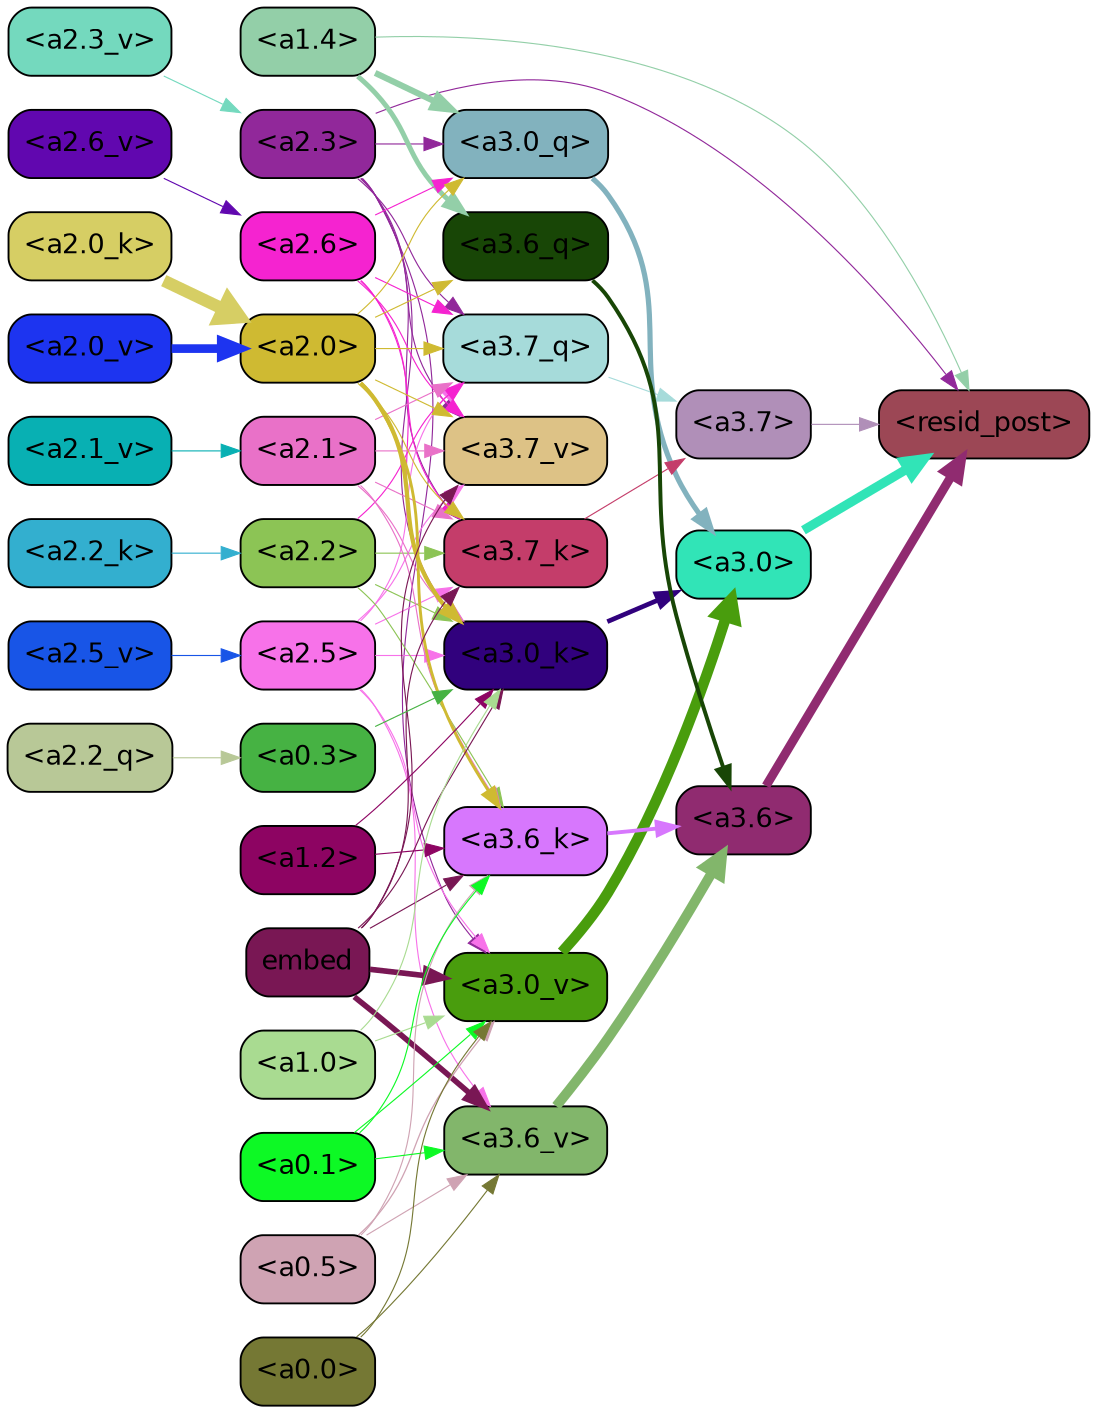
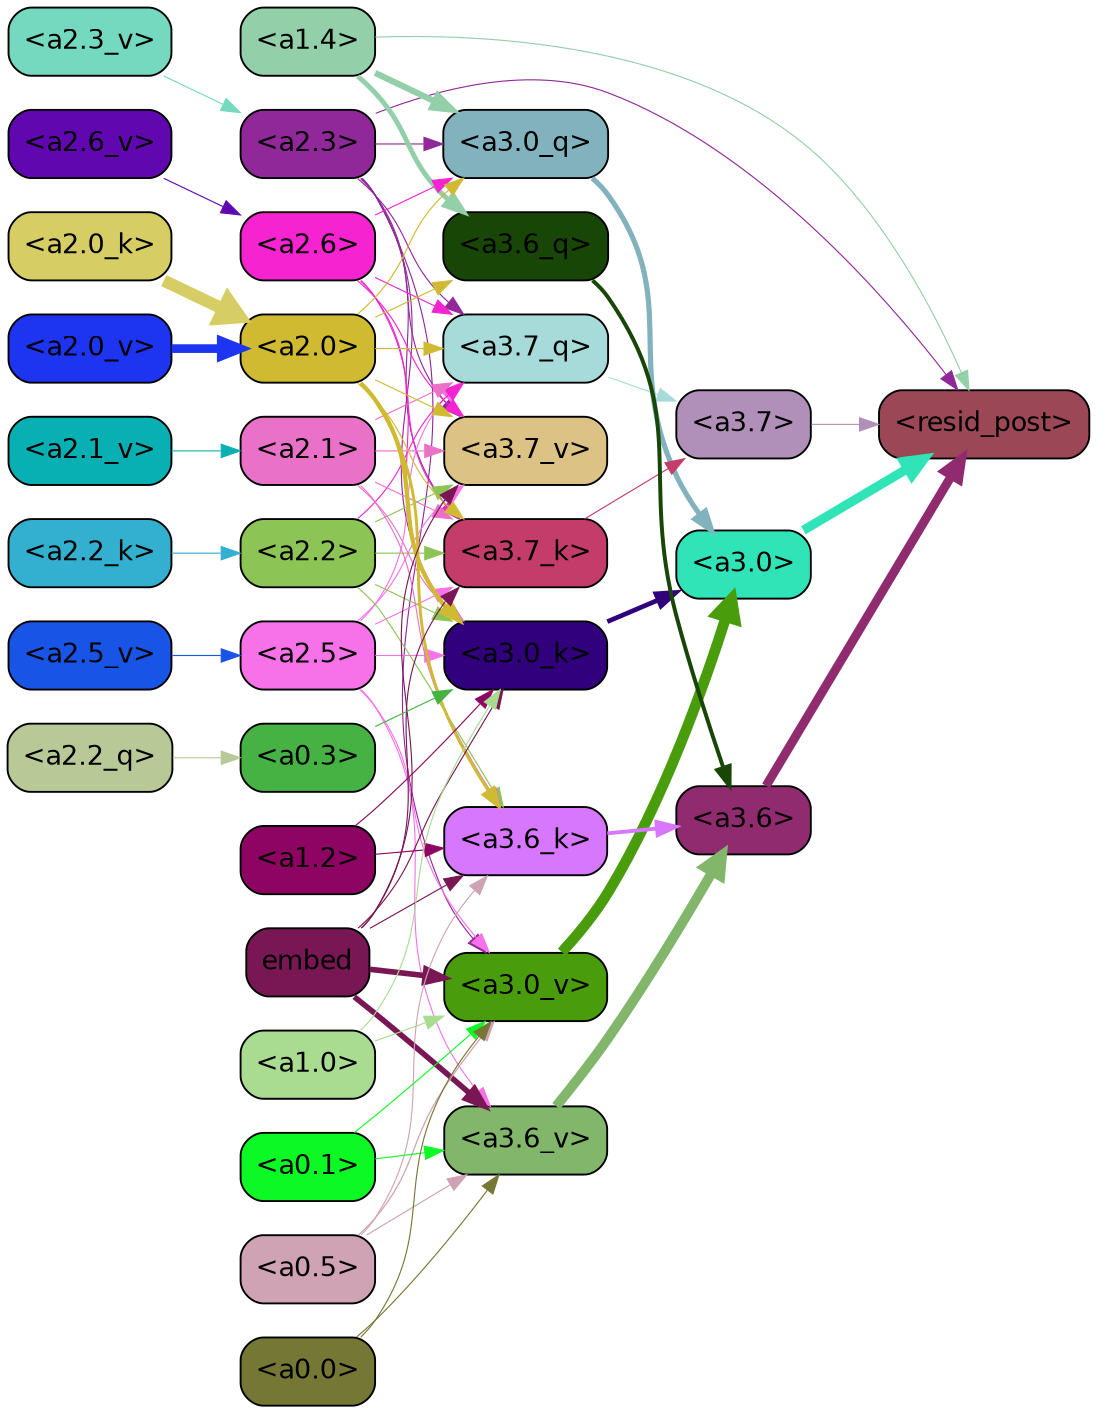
  strict digraph {
    rankdir=LR
    splines=true
    node [color=black fontname=Helvetica shape=box style="filled, rounded"]
    edge [color="#91289a" penwidth=0.6]
    "<a3.7>" [fillcolor="#b08fb8"]
    "<resid_post>" [fillcolor="#9c4755"]
    "<a3.6>" [fillcolor="#902b70"]
    "<a3.0>" [fillcolor="#31e4b7"]
    "<a2.3>" [fillcolor="#91289a"]
    "<a3.7_q>" [fillcolor="#a6dbda"]
    "<a3.0_q>" [fillcolor="#82b2be"]
    "<a3.7_k>" [fillcolor="#c43d6a"]
    "<a3.0_k>" [fillcolor="#31017d"]
    "<a3.7_v>" [fillcolor="#ddc286"]
    "<a3.0_v>" [fillcolor="#499d0d"]
    "<a1.4>" [fillcolor="#93cfa8"]
    "<a3.6_q>" [fillcolor="#184606"]
    "<a3.6_k>" [fillcolor="#d777fd"]
    "<a3.6_v>" [fillcolor="#82b66b"]
    "<a2.6>" [fillcolor="#f523d0"]
    "<a2.5>" [fillcolor="#f772e9"]
    "<a2.2>" [fillcolor="#8cc455"]
    "<a2.1>" [fillcolor="#e971c8"]
    "<a2.0>" [fillcolor="#cfba32"]
    embed [fillcolor="#791754"]
    "<a1.2>" [fillcolor="#8d0462"]
    "<a1.0>" [fillcolor="#a9db91"]
    "<a0.5>" [fillcolor="#cfa3b3"]
    "<a0.1>" [fillcolor="#0df925"]
    "<a0.3>" [fillcolor="#46b243"]
    "<a0.0>" [fillcolor="#757834"]
    "<a2.2_q>" [fillcolor="#b8c897"]
    "<a2.2_k>" [fillcolor="#33afcf"]
    "<a2.0_k>" [fillcolor="#d6ce64"]
    "<a2.6_v>" [fillcolor="#6107af"]
    "<a2.5_v>" [fillcolor="#1855e7"]
    "<a2.3_v>" [fillcolor="#74d9be"]
    "<a2.1_v>" [fillcolor="#08b0b3"]
    "<a2.0_v>" [fillcolor="#1d34f0"]
    "<a3.7>" -> "<resid_post>" [color="#b08fb8"]
    "<a3.6>" -> "<resid_post>" [color="#902b70" penwidth=4.753257989883423]
    "<a3.0>" -> "<resid_post>" [color="#31e4b7" penwidth=4.90053927898407]
    "<a2.3>" -> "<resid_post>"
    "<a2.3>" -> "<a3.7_q>"
    "<a2.3>" -> "<a3.0_q>"
    "<a2.3>" -> "<a3.7_k>"
    "<a2.3>" -> "<a3.0_k>"
    "<a2.3>" -> "<a3.7_v>"
    "<a2.3>" -> "<a3.0_v>"
    "<a3.7_q>" -> "<a3.7>" [color="#a6dbda"]
    "<a3.0_q>" -> "<a3.0>" [color="#82b2be" penwidth=2.7421876192092896]
    "<a3.7_k>" -> "<a3.7>" [color="#c43d6a"]
    "<a3.0_k>" -> "<a3.0>" [color="#31017d" penwidth=2.476402521133423]
    "<a3.0_v>" -> "<a3.0>" [color="#499d0d" penwidth=5.652270674705505]
    "<a1.4>" -> "<resid_post>" [color="#93cfa8"]
    "<a1.4>" -> "<a3.0_q>" [color="#93cfa8" penwidth=3.2779015004634857]
    "<a1.4>" -> "<a3.6_q>" [color="#93cfa8" penwidth=2.6043437719345093]
    "<a3.6_q>" -> "<a3.6>" [color="#184606" penwidth=2.091020345687866]
    "<a3.6_k>" -> "<a3.6>" [color="#d777fd" penwidth=2.048597991466522]
    "<a3.6_v>" -> "<a3.6>" [color="#82b66b" penwidth=5.2550448179244995]
    "<a2.6>" -> "<a3.7_q>" [color="#f523d0"]
    "<a2.6>" -> "<a3.0_q>" [color="#f523d0"]
    "<a2.6>" -> "<a3.7_k>" [color="#f523d0"]
    "<a2.6>" -> "<a3.0_k>" [color="#f523d0"]
    "<a2.6>" -> "<a3.7_v>" [color="#f523d0"]
    "<a2.5>" -> "<a3.7_q>" [color="#f772e9"]
    "<a2.5>" -> "<a3.7_k>" [color="#f772e9"]
    "<a2.5>" -> "<a3.0_k>" [color="#f772e9"]
    "<a2.5>" -> "<a3.7_v>" [color="#f772e9"]
    "<a2.5>" -> "<a3.0_v>" [color="#f772e9"]
    "<a2.5>" -> "<a3.6_v>" [color="#f772e9"]
    "<a2.2>" -> "<a3.7_q>" [color="#f523d0"]
    "<a2.2>" -> "<a3.7_k>" [color="#8cc455"]
    "<a2.2>" -> "<a3.0_k>" [color="#8cc455"]
+   "<a2.2>" -> "<a3.7_v>" [color="#8cc455"]
    "<a2.2>" -> "<a3.6_k>" [color="#8cc455"]
    "<a2.1>" -> "<a3.7_q>" [color="#e971c8"]
    "<a2.1>" -> "<a3.7_k>" [color="#e971c8"]
    "<a2.1>" -> "<a3.0_k>" [color="#e971c8"]
    "<a2.1>" -> "<a3.7_v>" [color="#e971c8"]
    "<a2.1>" -> "<a3.6_k>" [color="#e971c8"]
    "<a2.0>" -> "<a3.7_q>" [color="#cfba32"]
    "<a2.0>" -> "<a3.0_q>" [color="#cfba32"]
    "<a2.0>" -> "<a3.7_k>" [color="#cfba32"]
    "<a2.0>" -> "<a3.0_k>" [color="#cfba32" penwidth=2.2551413774490356]
    "<a2.0>" -> "<a3.7_v>" [color="#cfba32"]
    "<a2.0>" -> "<a3.6_q>" [color="#cfba32"]
    "<a2.0>" -> "<a3.6_k>" [color="#cfba32" penwidth=1.5290023684501648]
    embed -> "<a3.7_k>" [color="#791754"]
    embed -> "<a3.0_k>" [color="#791754"]
    embed -> "<a3.7_v>" [color="#791754"]
    embed -> "<a3.0_v>" [color="#791754" penwidth=2.972973108291626]
    embed -> "<a3.6_k>" [color="#791754"]
    embed -> "<a3.6_v>" [color="#791754" penwidth=2.9556376338005066]
    "<a1.2>" -> "<a3.0_k>" [color="#8d0462"]
    "<a1.2>" -> "<a3.6_k>" [color="#8d0462"]
    "<a1.0>" -> "<a3.0_k>" [color="#a9db91"]
    "<a1.0>" -> "<a3.0_v>" [color="#a9db91"]
    "<a0.5>" -> "<a3.0_v>" [color="#cfa3b3" penwidth=0.6790935099124908]
    "<a0.5>" -> "<a3.6_k>" [color="#cfa3b3"]
    "<a0.5>" -> "<a3.6_v>" [color="#cfa3b3"]
    "<a0.1>" -> "<a3.0_v>" [color="#0df925"]
-   "<a0.1>" -> "<a3.6_k>" [color="#0df925"]
    "<a0.1>" -> "<a3.6_v>" [color="#0df925"]
    "<a0.3>" -> "<a3.0_k>" [color="#46b243"]
    "<a0.0>" -> "<a3.0_v>" [color="#757834"]
    "<a0.0>" -> "<a3.6_v>" [color="#757834"]
    "<a2.2_q>" -> "<a0.3>" [color="#b8c897"]
    "<a2.2_k>" -> "<a2.2>" [color="#33afcf"]
    "<a2.0_k>" -> "<a2.0>" [color="#d6ce64" penwidth=6.450865745544434]
    "<a2.6_v>" -> "<a2.6>" [color="#6107af"]
    "<a2.5_v>" -> "<a2.5>" [color="#1855e7"]
    "<a2.3_v>" -> "<a2.3>" [color="#74d9be"]
    "<a2.1_v>" -> "<a2.1>" [color="#08b0b3"]
    "<a2.0_v>" -> "<a2.0>" [color="#1d34f0" penwidth=4.569358706474304]
  }
